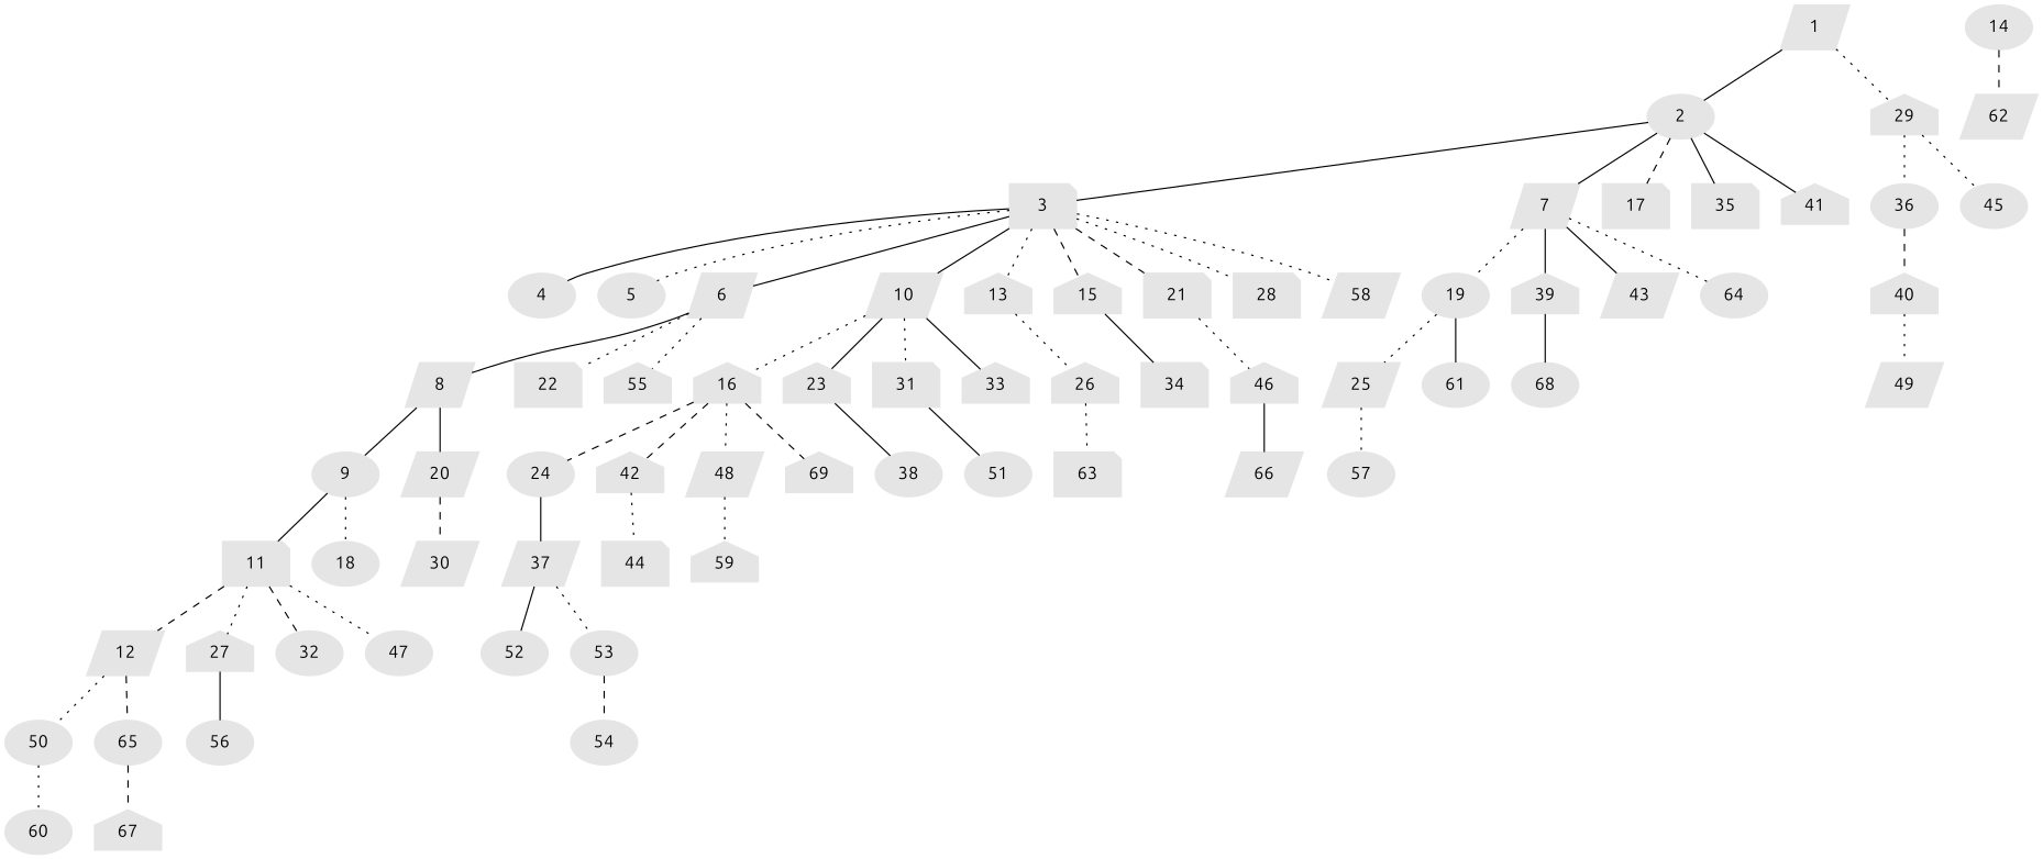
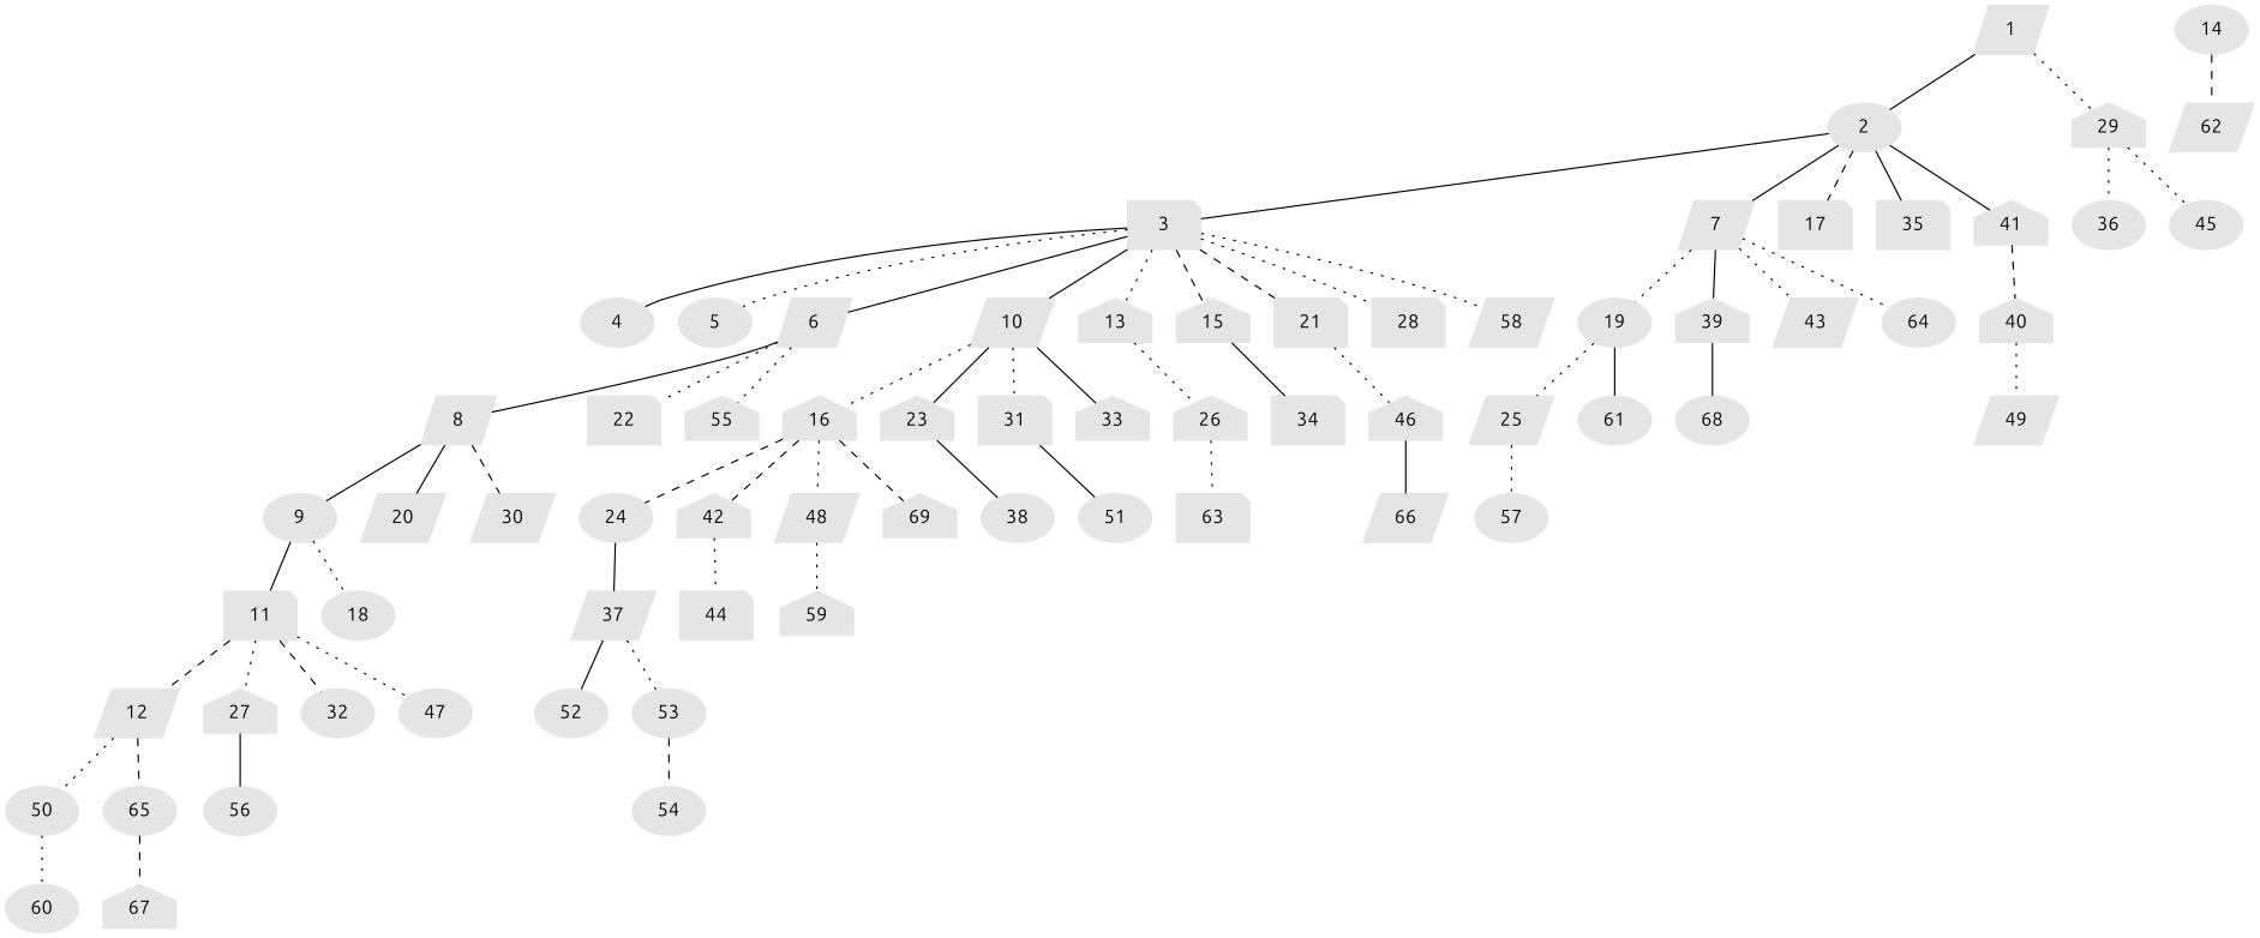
  graph {
    fontname=Ubuntu
    node [color=gray90 fontname=Ubuntu shape=ellipse style=filled]
    edge [fontname=Ubuntu style=dotted]
    1 [shape=parallelogram]
    2
    29 [shape=house]
    3 [shape=note]
    7 [shape=parallelogram]
    17 [shape=note]
    35 [shape=note]
    41 [shape=house]
    36
    45
    4
    5
    6 [shape=parallelogram]
    10 [shape=parallelogram]
    13 [shape=house]
    15 [shape=house]
    21 [shape=note]
    28 [shape=note]
    58 [shape=parallelogram]
    19
    39 [shape=house]
    43 [shape=parallelogram]
    64
    8 [shape=parallelogram]
    22 [shape=note]
    55 [shape=house]
    16 [shape=house]
    23 [shape=house]
    31 [shape=note]
    33 [shape=house]
    26 [shape=house]
    34 [shape=note]
    46 [shape=house]
    9
    20 [shape=parallelogram]
    25 [shape=parallelogram]
    61
    68
    11 [shape=note]
    18
    30 [shape=parallelogram]
    12 [shape=parallelogram]
    27 [shape=house]
    32
    47
    24
    42 [shape=house]
    48 [shape=parallelogram]
    69 [shape=house]
    38
    51
    50
    65
    56
    62 [shape=parallelogram]
    14
    60
    67 [shape=house]
    63 [shape=note]
    37 [shape=parallelogram]
    44 [shape=note]
    59 [shape=house]
    57
    66 [shape=parallelogram]
    52
    53
    40 [shape=house]
    49 [shape=parallelogram]
    54
    1 -- 2 [style=solid]
    1 -- 29
    2 -- 3 [style=solid]
    2 -- 7 [style=solid]
    2 -- 17 [style=dashed]
    2 -- 35 [style=solid]
    2 -- 41 [style=solid]
    29 -- 36
    29 -- 45
    3 -- 4 [style=solid]
    3 -- 5
    3 -- 6 [style=solid]
    3 -- 10 [style=solid]
    3 -- 13
    3 -- 15 [style=dashed]
    3 -- 21 [style=dashed]
    3 -- 28
    3 -- 58
    7 -- 19
    7 -- 39 [style=solid]
-   7 -- 43 [style=solid]
+   7 -- 43
    7 -- 64
-   36 -- 40 [style=dashed]
+   41 -- 40 [style=dashed]
    6 -- 8 [style=solid]
    6 -- 22
    6 -- 55
    10 -- 16
    10 -- 23 [style=solid]
    10 -- 31
    10 -- 33 [style=solid]
    13 -- 26
    15 -- 34 [style=solid]
    21 -- 46
    19 -- 25
    19 -- 61 [style=solid]
    39 -- 68 [style=solid]
    8 -- 9 [style=solid]
    8 -- 20 [style=solid]
    16 -- 24 [style=dashed]
    16 -- 42 [style=dashed]
    16 -- 48
    16 -- 69 [style=dashed]
    23 -- 38 [style=solid]
    31 -- 51 [style=solid]
    26 -- 63
    46 -- 66 [style=solid]
    9 -- 11 [style=solid]
    9 -- 18
-   20 -- 30 [style=dashed]
+   8 -- 30 [style=dashed]
    25 -- 57
    11 -- 12 [style=dashed]
    11 -- 27
    11 -- 32 [style=dashed]
    11 -- 47
    12 -- 50
    12 -- 65 [style=dashed]
    27 -- 56 [style=solid]
    24 -- 37 [style=solid]
    42 -- 44
    48 -- 59
    50 -- 60
    65 -- 67 [style=dashed]
    14 -- 62 [style=dashed]
    37 -- 52 [style=solid]
    37 -- 53
    53 -- 54 [style=dashed]
    40 -- 49
  }
